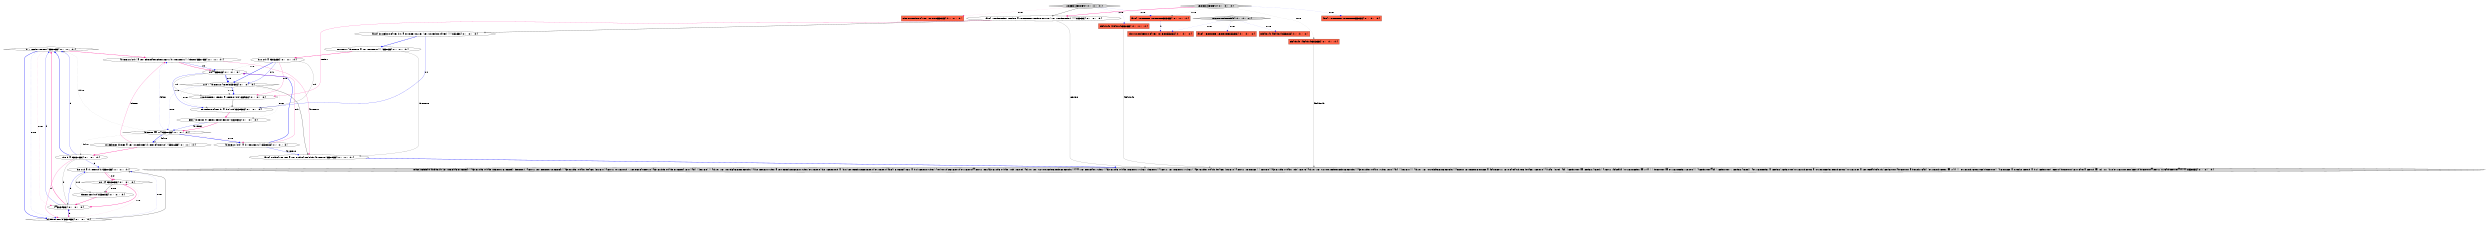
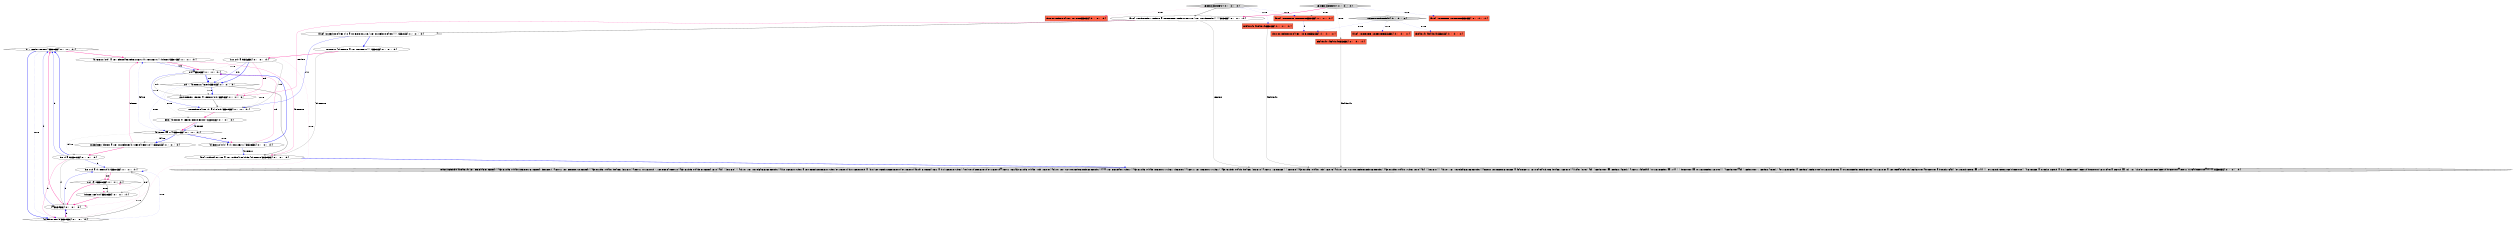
  digraph {
    fontname="DejaVu Sans Mono"
    node [fillcolor=white fontname="DejaVu Sans Mono" shape=ellipse style=filled]
    edge [arrowhead=diamond color=blue fontname="DejaVu Sans Mono" style=bold]
    n1 [label="i < reader.maxDoc()@@@18@@@['1', '1', '0']" shape=diamond]
    n2 [label="liveTerms(sub( = new BitsFilteredTermsEnum(dv.termsEnum(),bitset)@@@27@@@['1', '1', '0']"]
    n3 [label="liveDocs.get(i)@@@20@@@['1', '1', '0']" shape=diamond]
    n4 [label="i++@@@19@@@['1', '1', '0']"]
    n5 [label="sub++@@@8@@@['1', '1', '0']"]
    n6 [label="final OrdinalMap map = new OrdinalMap(this,liveTerms)@@@30@@@['1', '1', '0']"]
    n7 [label="ord >= 0@@@22@@@['1', '1', '0']" shape=diamond]
    n8 [label="int ord = dv.getOrd(i)@@@21@@@['1', '1', '0']"]
    n9 [fillcolor=tomato label="final MergeState mergeState@@@2@@@['0', '0', '1']" shape=box]
    n10 [label="final SortedDocValues dvs = toMerge.toArray(new SortedDocValues(((()@@@4@@@['1', '1', '0']"]
    n11 [label="SortedDocValues dv = dvs(sub(@@@10@@@['1', '1', '0']"]
    n12 [label="TermsEnum liveTerms = new TermsEnum((((@@@5@@@['1', '1', '0']"]
    n13 [label="Bits liveDocs = reader.getLiveDocs()@@@11@@@['1', '1', '0']"]
    n14 [label="int sub = 0@@@6@@@['1', '1', '0']"]
    n15 [label="bitset.set(ord)@@@23@@@['1', '1', '0']"]
    n16 [label="sub < liveTerms.length@@@7@@@['1', '1', '0']" shape=diamond]
    n17 [label="AtomicReader reader = readers(sub(@@@9@@@['1', '1', '0']"]
    n18 [fillcolor=lightgray label="addSortedField(fieldInfo,new Iterable<BytesRef>(){@Override public Iterator<BytesRef> iterator(){return new Iterator<BytesRef>(){@Override public boolean hasNext(){return currentOrd < map.getValueCount()}@Override public BytesRef next(){if (!hasNext()) {throw new NoSuchElementException()}int segmentNumber = map.getFirstSegmentNumber(currentOrd)int segmentOrd = (int)map.getFirstSegmentOrd(currentOrd)final BytesRef term = dvs(segmentNumber(.lookupOrd(segmentOrd)currentOrd++return term}@Override public void remove(){throw new UnsupportedOperationException()}}}},new Iterable<Number>(){@Override public Iterator<Number> iterator(){return new Iterator<Number>(){@Override public boolean hasNext(){return nextIsSet || setNext()}@Override public void remove(){throw new UnsupportedOperationException()}@Override public Number next(){if (!hasNext()) {throw new NoSuchElementException()}assert nextIsSetnextIsSet = falsereturn nextValue}private boolean setNext(){while (true) {if (readerUpto == readers.length) {return false}if (currentReader == null || docIDUpto == currentReader.maxDoc()) {readerUpto++if (readerUpto < readers.length) {currentReader = readers(readerUpto(currentLiveDocs = currentReader.getLiveDocs()currentMap = map.getGlobalOrds(readerUpto)}docIDUpto = 0continue}if (currentLiveDocs == null || currentLiveDocs.get(docIDUpto)) {nextIsSet = trueint segOrd = dvs(readerUpto(.getOrd(docIDUpto)nextValue = segOrd == -1? -1: (int)currentMap.get(segOrd)docIDUpto++return true}docIDUpto++}}}}})@@@31@@@['1', '1', '0']"]
    n19 [fillcolor=tomato label="FieldInfo fieldInfo@@@2@@@['0', '1', '0']" shape=box]
    n20 [label="liveDocs == null@@@12@@@['1', '1', '0']" shape=diamond]
    n21 [label="int i = 0@@@17@@@['1', '1', '0']"]
    n22 [label="liveTerms(sub( = dv.termsEnum()@@@13@@@['1', '1', '0']"]
    n23 [label="LongBitSet bitset = new LongBitSet(dv.getValueCount())@@@16@@@['1', '1', '0']"]
    n24 [fillcolor=tomato label="List<SortedDocValues> toMerge@@@2@@@['0', '1', '0']" shape=box]
    n25 [fillcolor=lightgray label="mergeSortedField['0', '1', '0']" shape=diamond]
    n26 [fillcolor=tomato label="final MergeState mergeState@@@2@@@['1', '1', '0']" shape=box]
    n27 [label="final AtomicReader readers = mergeState.readers.toArray(new AtomicReader(((()@@@3@@@['1', '1', '0']"]
    n28 [fillcolor=tomato label="List<SortedSetDocValues> toMerge@@@2@@@['0', '0', '1']" shape=box]
    n29 [fillcolor=lightgray label="mergeSortedField['1', '0', '0']" shape=diamond]
    n30 [fillcolor=tomato label="FieldInfo fieldInfo@@@2@@@['1', '0', '0']" shape=box]
    n31 [fillcolor=tomato label="final MergeState mergeState@@@2@@@['1', '0', '0']" shape=box]
    n32 [fillcolor=tomato label="FieldInfo fieldInfo@@@2@@@['0', '0', '1']" shape=box]
    n33 [fillcolor=lightgray label="mergeSortedSetField['0', '0', '1']" shape=diamond]
    n1 -> n2 [color=deeppink]
    n1 -> n3 [arrowhead=dot]
    n1 -> n3 [arrowhead=dot label=true style=dotted]
    n1 -> n4 [color=deeppink label=true style=dotted]
    n2 -> n5 [arrowhead=dot label=sub style=solid]
    n2 -> n5 [color=deeppink]
    n2 -> n6 [color=deeppink label=liveTerms style=solid]
    n3 -> n4 [arrowhead=dot]
    n3 -> n7 [arrowhead=dot color=deeppink label=true style=dotted]
    n3 -> n8 [label=true style=dotted]
    n3 -> n8 [arrowhead=dot color=gray40]
    n4 -> n1 [arrowhead=dot label=i style=solid]
    n4 -> n1 [color=deeppink]
    n4 -> n3 [color=deeppink label=i style=solid]
    n4 -> n8 [arrowhead=dot label=i style=solid]
    n5 -> n11 [label=true style=solid]
    n5 -> n16 [arrowhead=dot]
    n5 -> n16 [label=sub style=solid]
    n5 -> n17 [arrowhead=dot color=gray40 label=sub style=solid]
    n6 -> n18 [arrowhead=dot]
    n7 -> n4 [color=deeppink]
    n7 -> n15 [arrowhead=dot color=deeppink label=true style=dotted]
    n7 -> n15 [arrowhead=dot color=gray40]
    n8 -> n7 [arrowhead=dot color=deeppink label=ord style=solid]
    n8 -> n7 [arrowhead=dot color=deeppink]
    n8 -> n15 [arrowhead=dot color=gray40 label=ord style=solid]
    n10 -> n11 [label=dvs style=solid]
    n10 -> n12
    n11 -> n13 [color=deeppink]
    n12 -> n6 [color=gray40 label=liveTerms style=solid]
    n12 -> n14 [color=deeppink]
    n13 -> n20 [color=deeppink]
    n13 -> n20 [arrowhead=dot label=liveDocs style=solid]
    n14 -> n5 [arrowhead=dot color=gray40 label=true style=dotted]
    n14 -> n11 [arrowhead=dot color=gray40 label=sub style=solid]
    n14 -> n16 [arrowhead=dot label=sub style=solid]
    n14 -> n16 [arrowhead=dot]
    n14 -> n17 [color=deeppink label=sub style=solid]
    n15 -> n4 [color=deeppink]
    n16 -> n6 [color=gray40]
    n16 -> n11 [color=gray40 label=true style=dotted]
    n16 -> n13 [arrowhead=dot color=gray40 label=true style=dotted]
    n16 -> n17 [color=gray40 label=true style=dotted]
    n16 -> n17
    n16 -> n20 [arrowhead=dot label=true style=dotted]
    n17 -> n11 [color=gray40]
    n19 -> n18 [arrowhead=dot color=gray40 label=fieldInfo style=solid]
-   n20 -> n1 [color=gray40 label=false style=dotted]
    n20 -> n2 [arrowhead=dot label=false style=dotted]
    n20 -> n21 [arrowhead=dot color=gray40 label=false style=dotted]
    n20 -> n22
    n20 -> n22 [color=deeppink label=true style=dotted]
    n20 -> n23 [color=gray40 label=false style=dotted]
    n20 -> n23
    n21 -> n1
    n21 -> n1 [arrowhead=dot label=i style=solid]
    n21 -> n3 [color=deeppink label=i style=solid]
    n21 -> n4 [color=gray40 label=i style=solid]
    n21 -> n8 [arrowhead=dot label=i style=solid]
    n22 -> n5 [arrowhead=dot]
    n22 -> n5 [arrowhead=dot color=deeppink label=sub style=solid]
    n22 -> n6 [arrowhead=dot label=liveTerms style=solid]
    n23 -> n2 [arrowhead=dot color=deeppink label=bitset style=solid]
    n23 -> n21 [color=deeppink]
    n25 -> n19 [arrowhead=dot label=true style=dotted]
    n25 -> n24 [arrowhead=dot color=deeppink label=true style=dotted]
    n25 -> n26 [label=true style=dotted]
    n25 -> n27 [color=gray40]
    n26 -> n28 [arrowhead=dot label=0 style=dashed]
    n27 -> n10 [arrowhead=dot color=gray40]
    n27 -> n17 [color=deeppink label=readers style=solid]
    n27 -> n18 [color=gray40 label=readers style=solid]
    n29 -> n26 [color=gray40 label=true style=dotted]
    n29 -> n27 [arrowhead=dot color=deeppink]
    n29 -> n30 [color=gray40 label=true style=dotted]
    n29 -> n31 [label=true style=dotted]
    n30 -> n18 [color=gray40 label=fieldInfo style=solid]
    n33 -> n9 [arrowhead=dot label=true style=dotted]
    n33 -> n28 [arrowhead=dot label=true style=dotted]
    n33 -> n32 [arrowhead=dot label=true style=dotted]
  }
